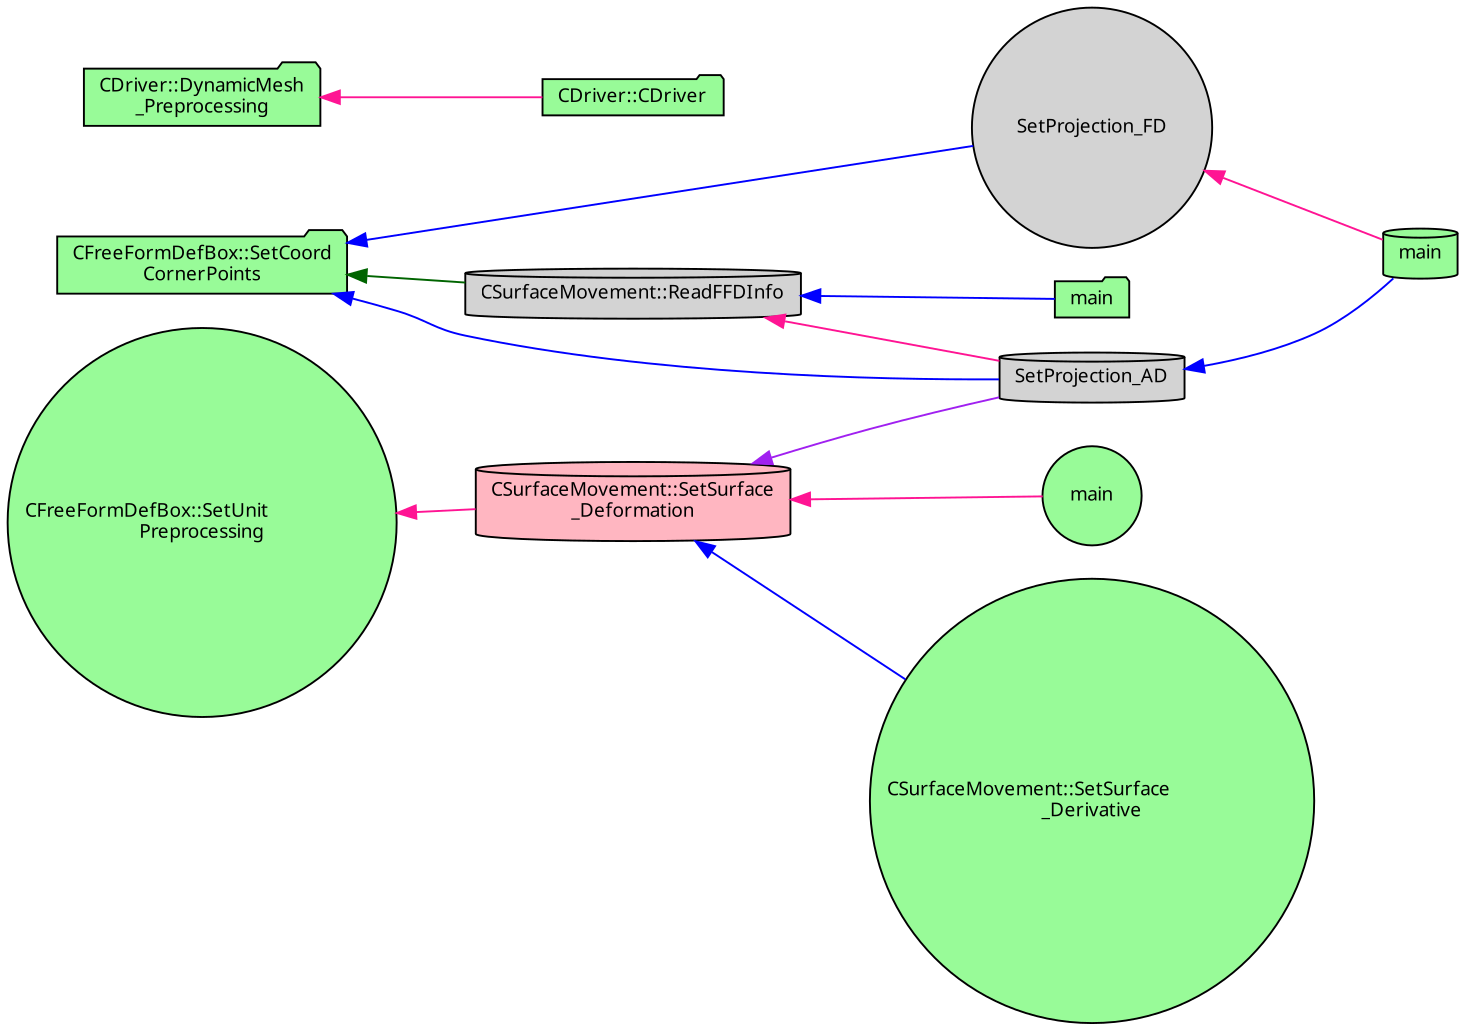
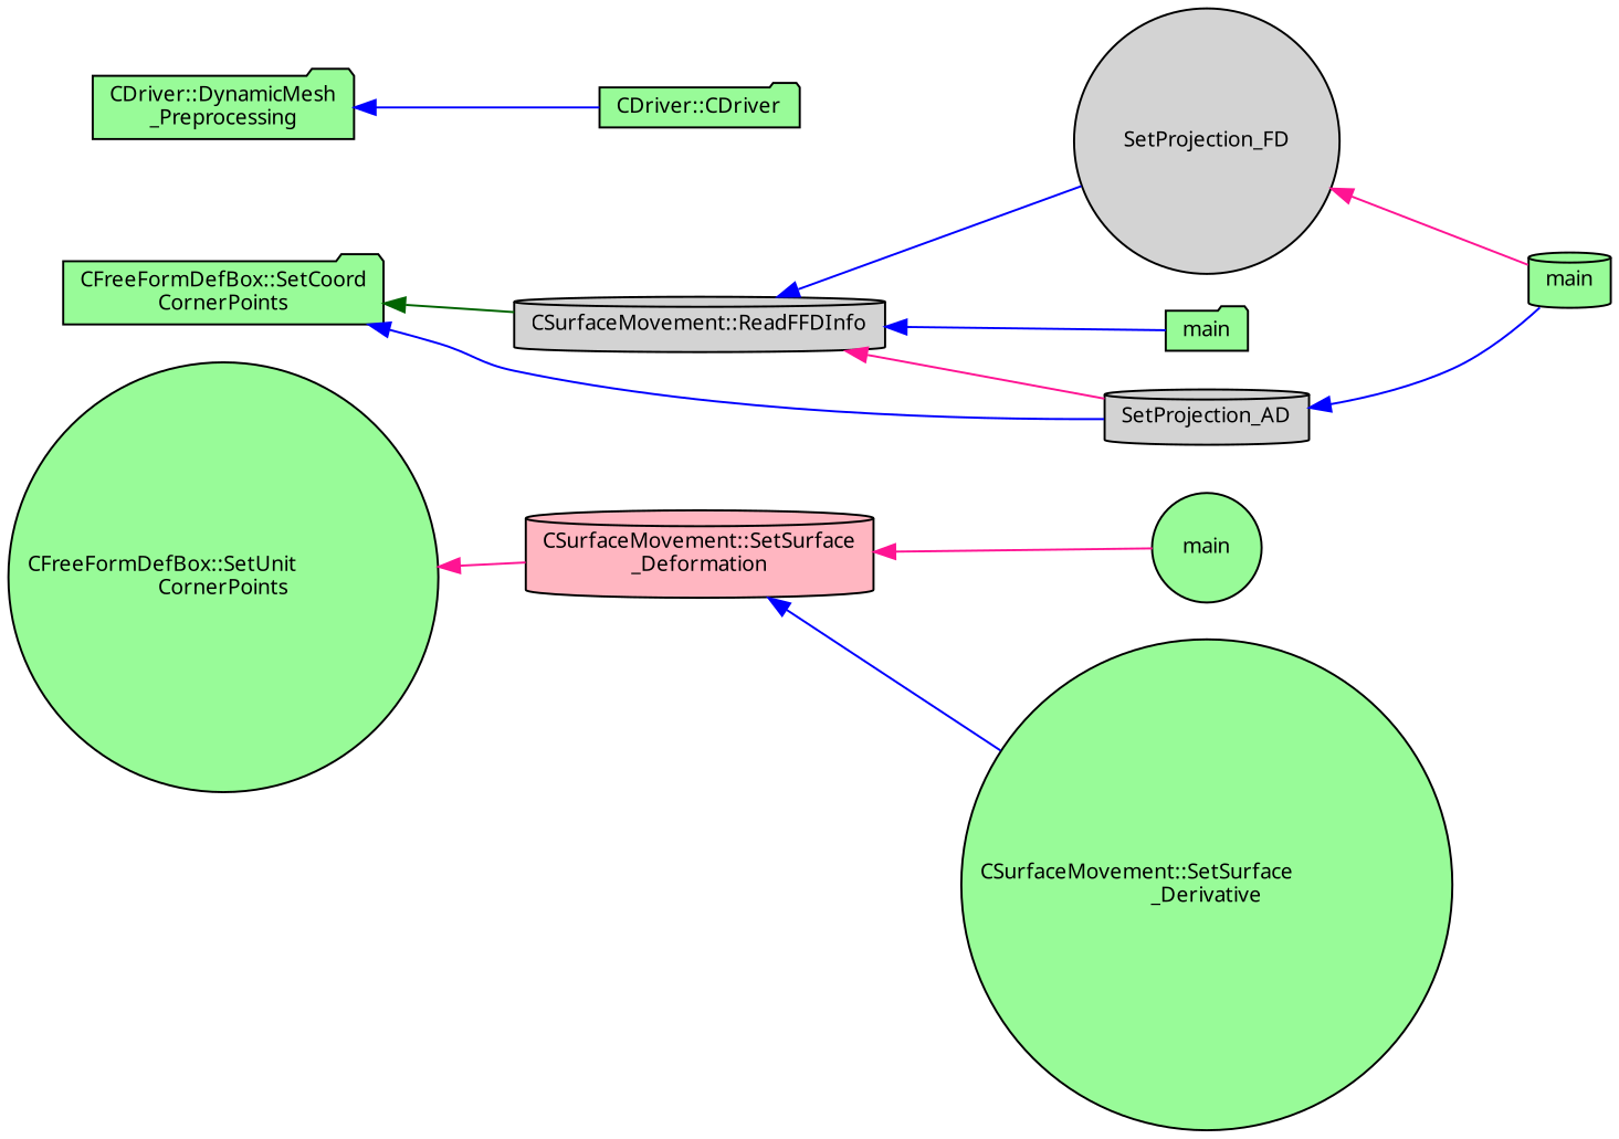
  digraph {
    fontname="Noto Sans"
    rankdir=LR
    node [color=black fillcolor=palegreen fontname="Noto Sans" fontsize=10 shape=folder style=filled]
    edge [color=blue dir=back fontname="Noto Sans" fontsize=10 labelfontname=Helvetica labelfontsize=10 style=solid]
    n1 [fontcolor=black height=0.2 label="CFreeFormDefBox::SetCoord\lCornerPoints" width=0.4]
    n2 [fillcolor=lightgrey height=0.2 label="CSurfaceMovement::ReadFFDInfo" shape=cylinder width=0.4]
    n3 [fillcolor=lightgrey height=0.2 label=SetProjection_AD shape=cylinder width=0.4]
    n4 [fillcolor=lightgrey height=0.2 label=SetProjection_FD shape=circle width=0.4]
    n5 [height=0.2 label=main width=0.4]
-   n6 [height=0.2 label="CFreeFormDefBox::SetUnit\lPreprocessing" shape=circle width=0.4]
+   n6 [height=0.2 label="CFreeFormDefBox::SetUnit\lCornerPoints" shape=circle width=0.4]
    n7 [fillcolor=lightpink height=0.2 label="CSurfaceMovement::SetSurface\l_Deformation" shape=cylinder width=0.4]
    n8 [height=0.2 label="CSurfaceMovement::SetSurface\l_Derivative" shape=circle width=0.4]
    n9 [height=0.2 label=main shape=circle width=0.4]
    n10 [height=0.2 label=main shape=cylinder width=0.4]
    n11 [height=0.2 label="CDriver::DynamicMesh\l_Preprocessing" width=0.4]
    n12 [height=0.2 label="CDriver::CDriver" width=0.4]
    n1 -> n2 [color=darkgreen]
    n1 -> n3
    n2 -> n3 [color=deeppink]
-   n1 -> n4
+   n2 -> n4
    n2 -> n5
    n3 -> n10
    n4 -> n10 [color=deeppink]
    n6 -> n7 [color=deeppink]
-   n7 -> n3 [color=purple]
    n7 -> n8
    n7 -> n9 [color=deeppink]
-   n11 -> n12 [color=deeppink]
+   n11 -> n12
  }
